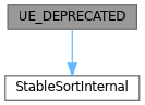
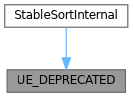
  digraph {
    rankdir=TB
    node [fontname=Helvetica fontsize=10 shape=box style=filled]
    n1 [color=gray40 fillcolor=grey60 fontcolor=black height=0.2 label=UE_DEPRECATED width=0.4]
    n2 [color=grey40 fillcolor=white height=0.2 label=StableSortInternal width=0.4]
-   n1 -> n2 [color=steelblue1 fontname=Helvetica fontsize=10 labelfontname=Helvetica labelfontsize=10 style=solid]
+   n2 -> n1 [color=steelblue1 fontname=Helvetica fontsize=10 labelfontname=Helvetica labelfontsize=10 style=solid]
  }
